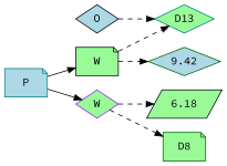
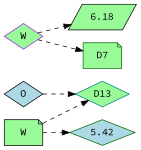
  digraph {
    fontname="Source Code Pro"
    rankdir=LR
    node [color=black fillcolor=palegreen fontname="Source Code Pro" shape=diamond style=filled]
    edge [fontname="Source Code Pro" style=dashed]
    n1 [fillcolor=lightblue label=O]
    n2 [color=teal label=D13]
-   n3 [color=teal fillcolor=lightblue label=P shape=note]
    n4 [label=W shape=note]
    n5 [color=purple label=W]
-   n6 [color=darkgreen fillcolor=lightblue label=9.42]
+   n6 [color=darkgreen fillcolor=lightblue label=5.42]
    n7 [label=6.18 shape=parallelogram]
-   n8 [color=darkgreen label=D8 shape=note]
+   n8 [color=darkgreen label=D7 shape=note]
    n1 -> n2
-   n3 -> n4 [style=solid]
-   n3 -> n5 [style=solid]
    n4 -> n2
    n4 -> n6
    n5 -> n7
    n5 -> n8
  }
